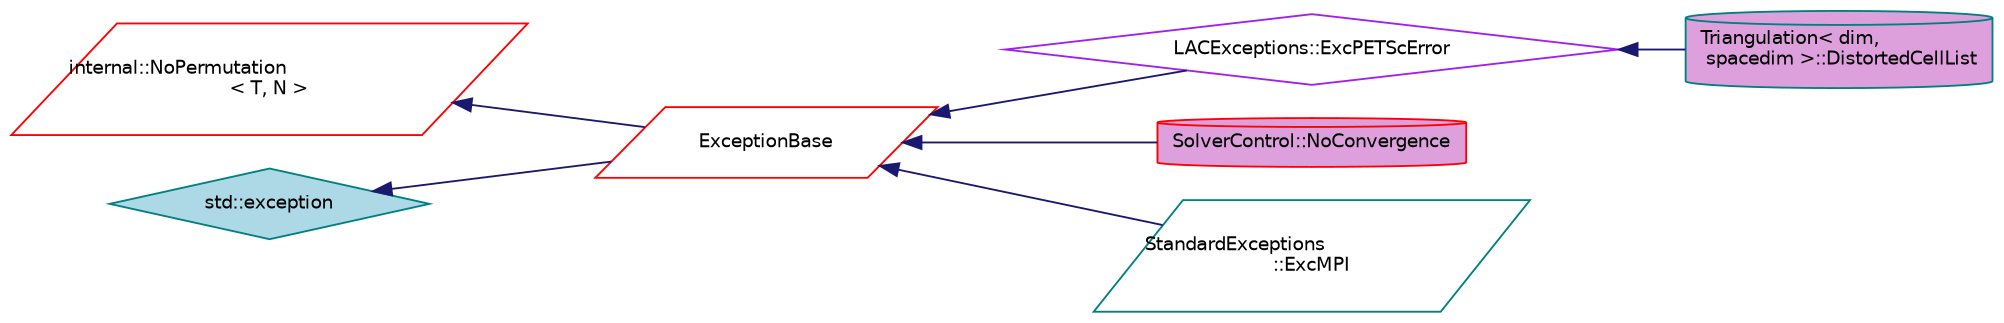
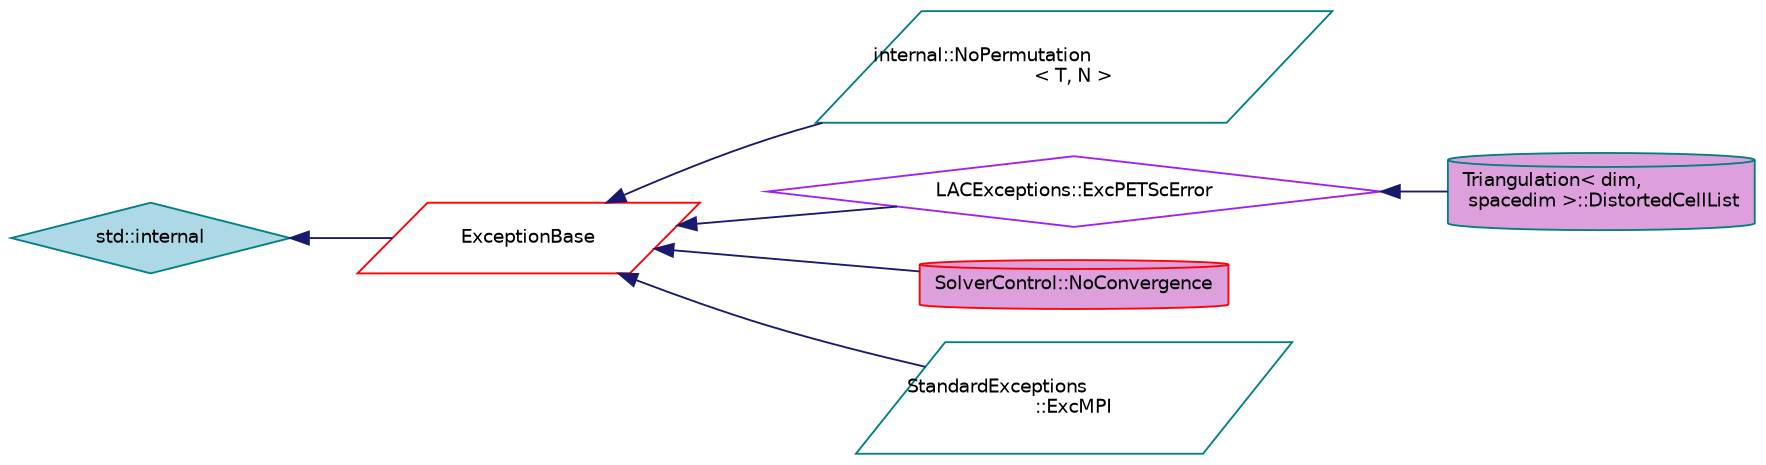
  digraph {
    rankdir=LR
    node [color=red fillcolor=white fontname=Helvetica fontsize=10 shape=parallelogram style=filled]
    edge [color=midnightblue dir=back fontname=Helvetica fontsize=10 labelfontname=Helvetica labelfontsize=10 style=solid]
    n1 [fontcolor=black height=0.2 label=ExceptionBase width=0.4]
-   n2 [height=0.2 label="internal::NoPermutation\l\< T, N \>" width=0.4]
+   n2 [color=teal height=0.2 label="internal::NoPermutation\l\< T, N \>" width=0.4]
    n3 [color=purple height=0.2 label="LACExceptions::ExcPETScError" shape=diamond width=0.4]
    n4 [fillcolor=plum height=0.2 label="SolverControl::NoConvergence" shape=cylinder width=0.4]
    n5 [color=teal height=0.2 label="StandardExceptions\l::ExcMPI" width=0.4]
    n6 [color=teal fillcolor=plum height=0.2 label="Triangulation\< dim,\l spacedim \>::DistortedCellList" shape=cylinder width=0.4]
-   n7 [color=teal fillcolor=lightblue height=0.2 label="std::exception" shape=diamond width=0.4]
-   n2 -> n1
+   n7 [color=teal fillcolor=lightblue height=0.2 label="std::internal" shape=diamond width=0.4]
+   n1 -> n2
    n1 -> n3
    n1 -> n4
    n1 -> n5
    n3 -> n6
    n7 -> n1
  }
